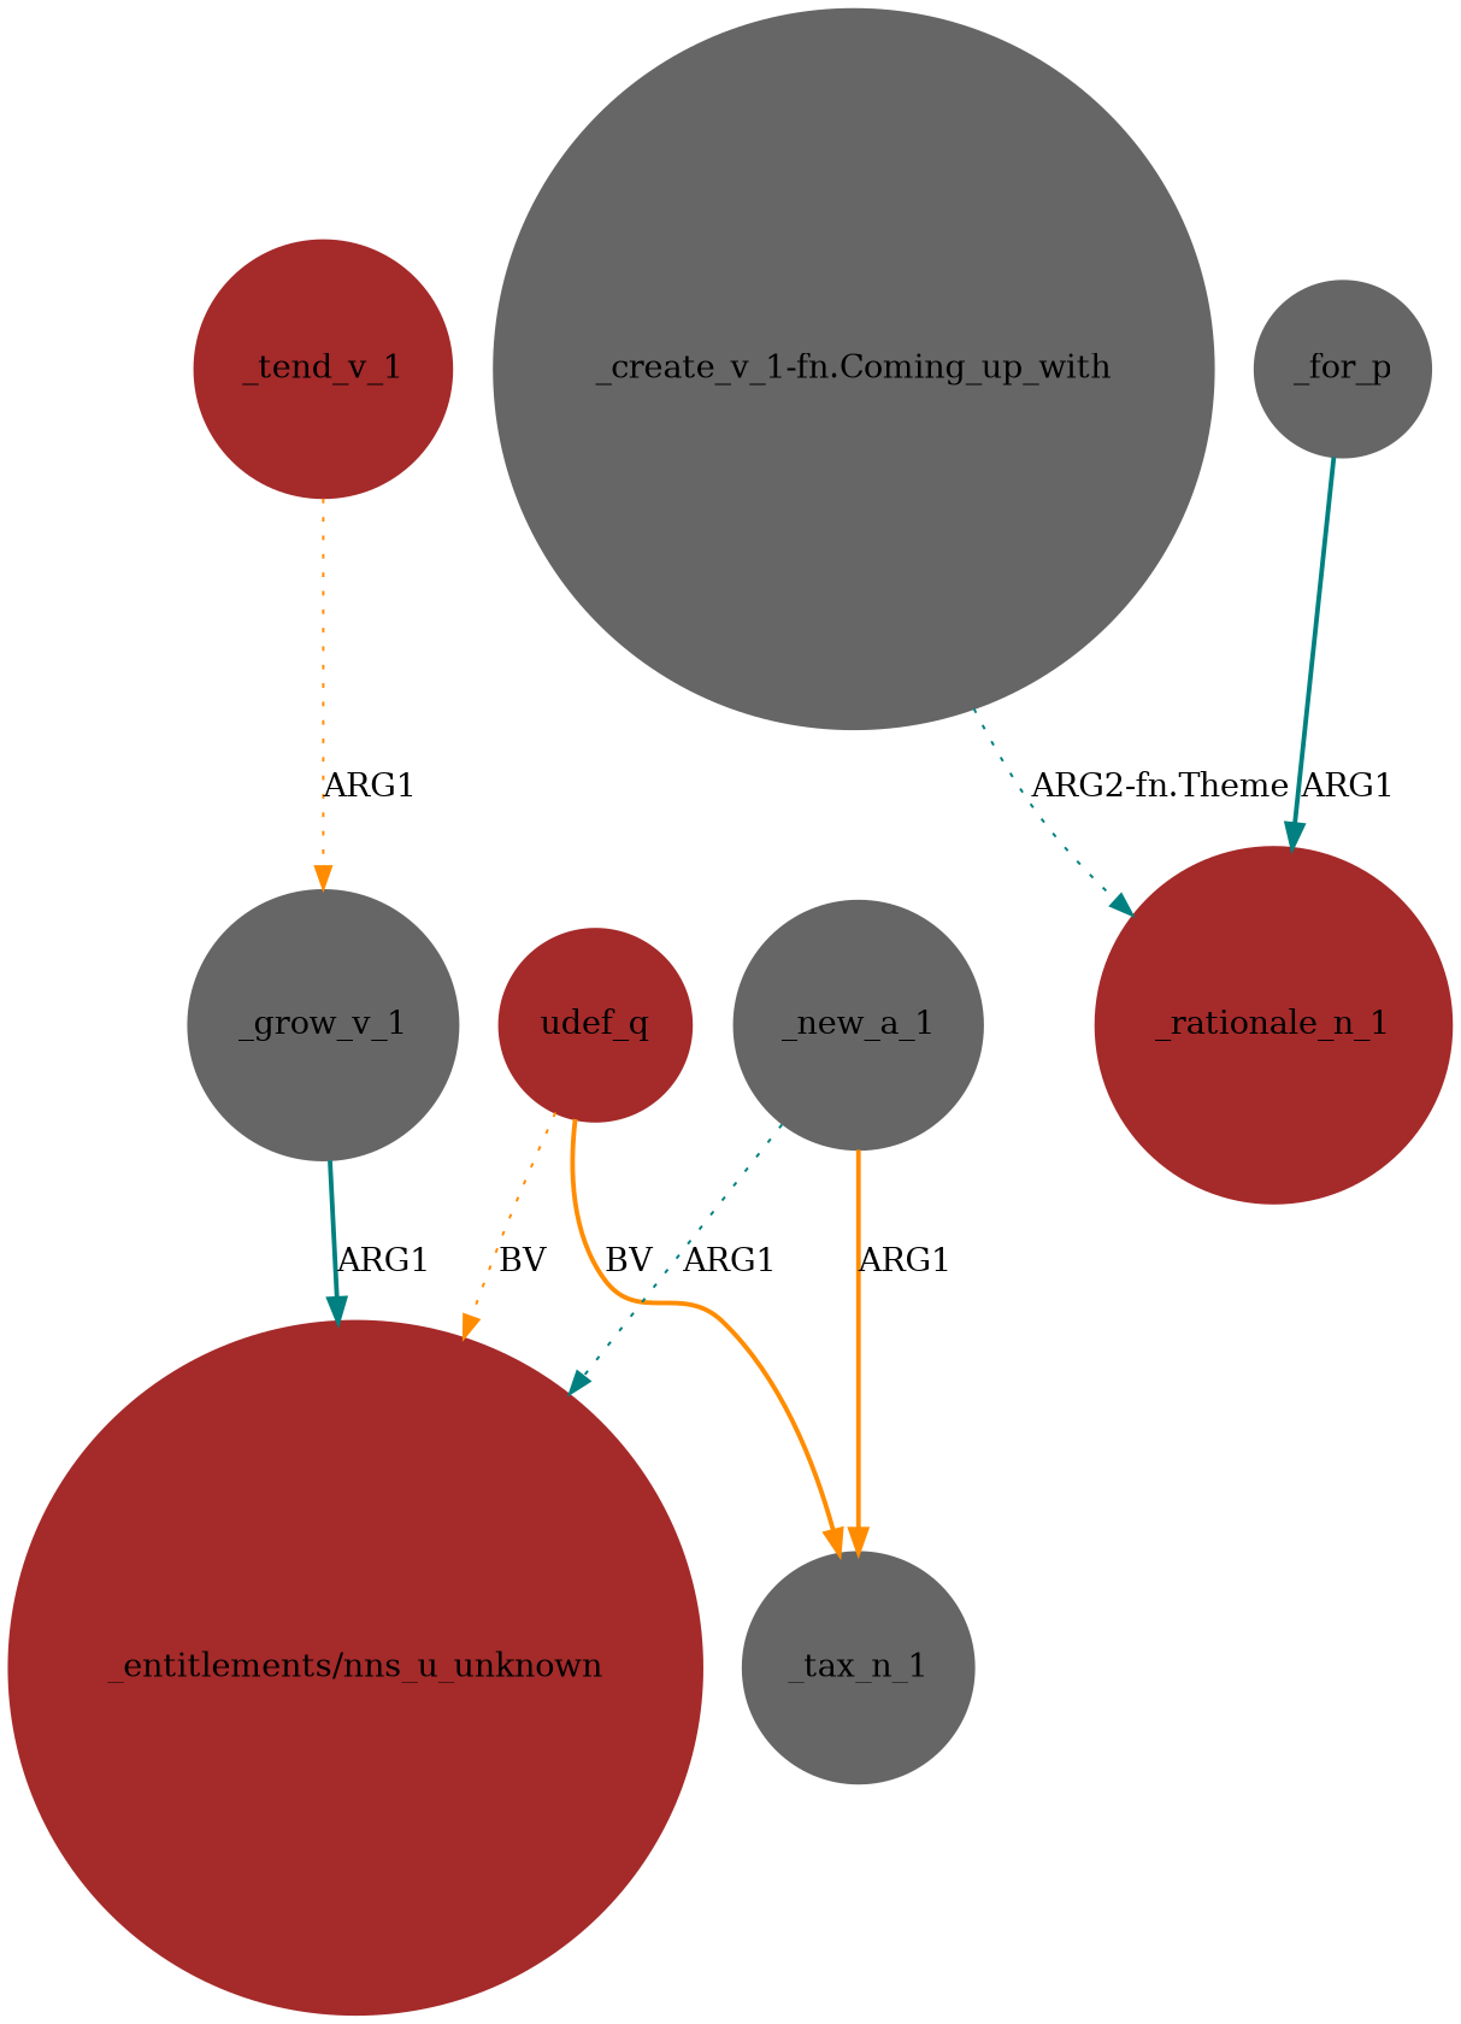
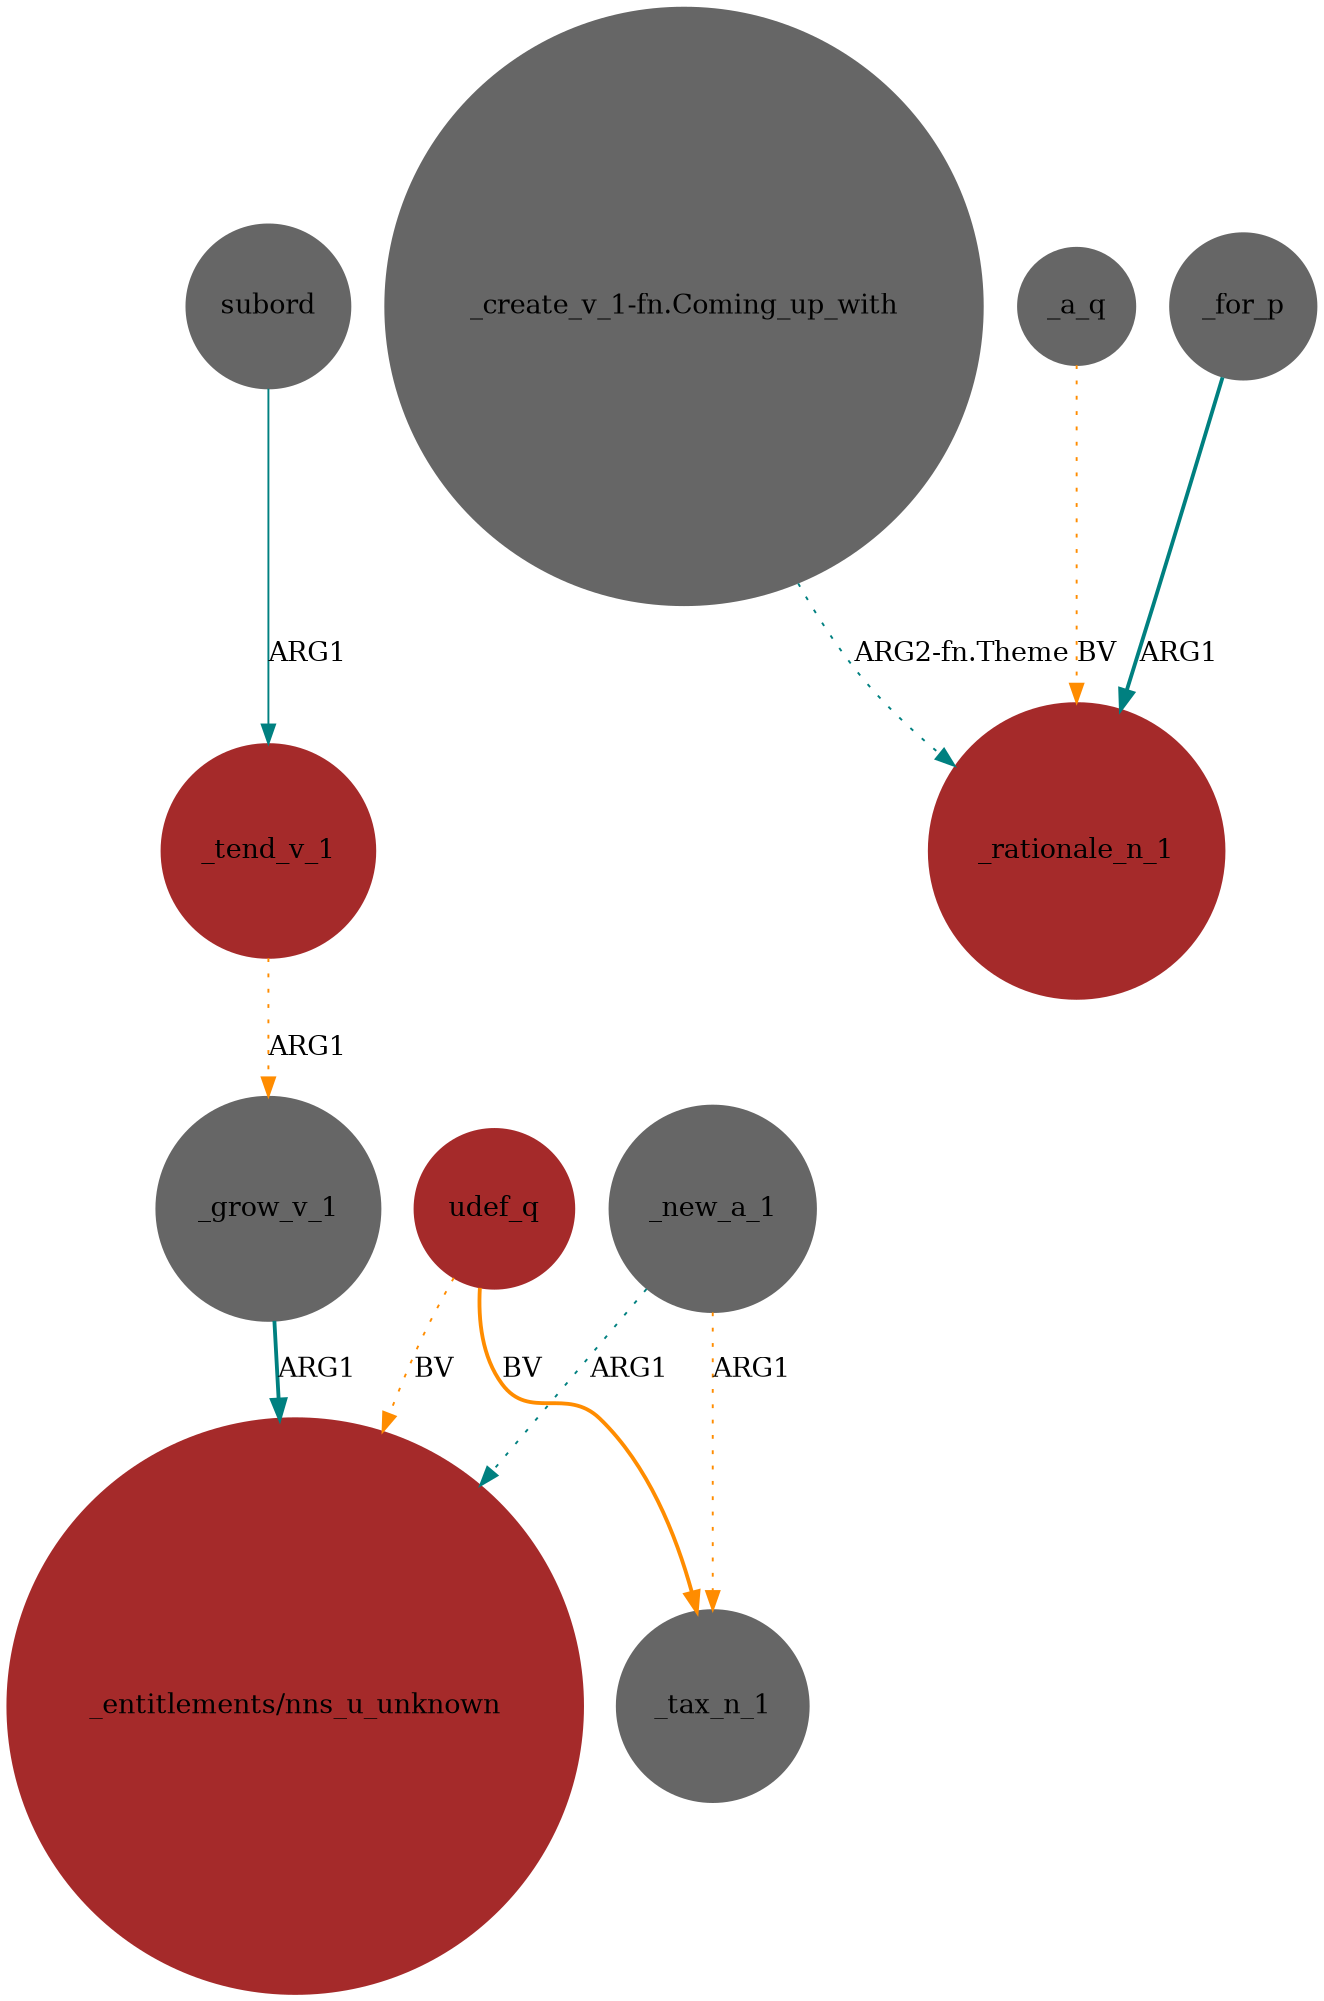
  digraph {
    node [color=gray40 shape=circle style=filled]
    edge [color=darkorange style=dotted]
    udef_q [color=brown]
    "_entitlements/nns_u_unknown" [color=brown]
    _tax_n_1
    _tend_v_1 [color=brown]
+   subord
    _rationale_n_1 [color=brown]
    "_create_v_1-fn.Coming_up_with"
    _grow_v_1
    _new_a_1
+   _a_q
    _for_p
    udef_q -> "_entitlements/nns_u_unknown" [label=BV]
    udef_q -> _tax_n_1 [label=BV style=bold]
    _tend_v_1 -> _grow_v_1 [label=ARG1]
+   subord -> _tend_v_1 [color=teal label=ARG1 style=solid]
    "_create_v_1-fn.Coming_up_with" -> _rationale_n_1 [color=teal label="ARG2-fn.Theme"]
    _grow_v_1 -> "_entitlements/nns_u_unknown" [color=teal label=ARG1 style=bold]
    _new_a_1 -> "_entitlements/nns_u_unknown" [color=teal label=ARG1]
-   _new_a_1 -> _tax_n_1 [label=ARG1 style=bold]
+   _new_a_1 -> _tax_n_1 [label=ARG1]
+   _a_q -> _rationale_n_1 [label=BV]
    _for_p -> _rationale_n_1 [color=teal label=ARG1 style=bold]
  }
